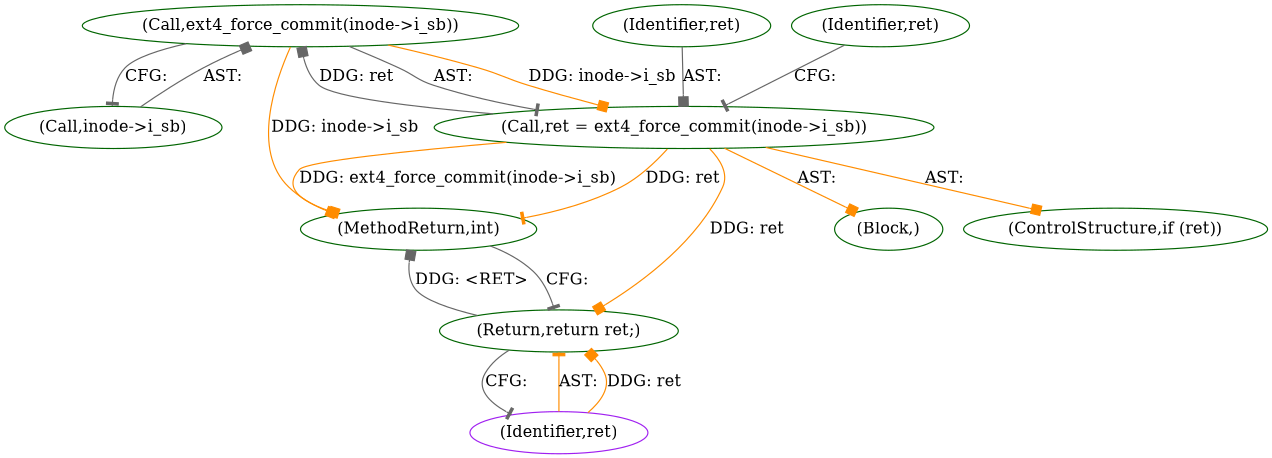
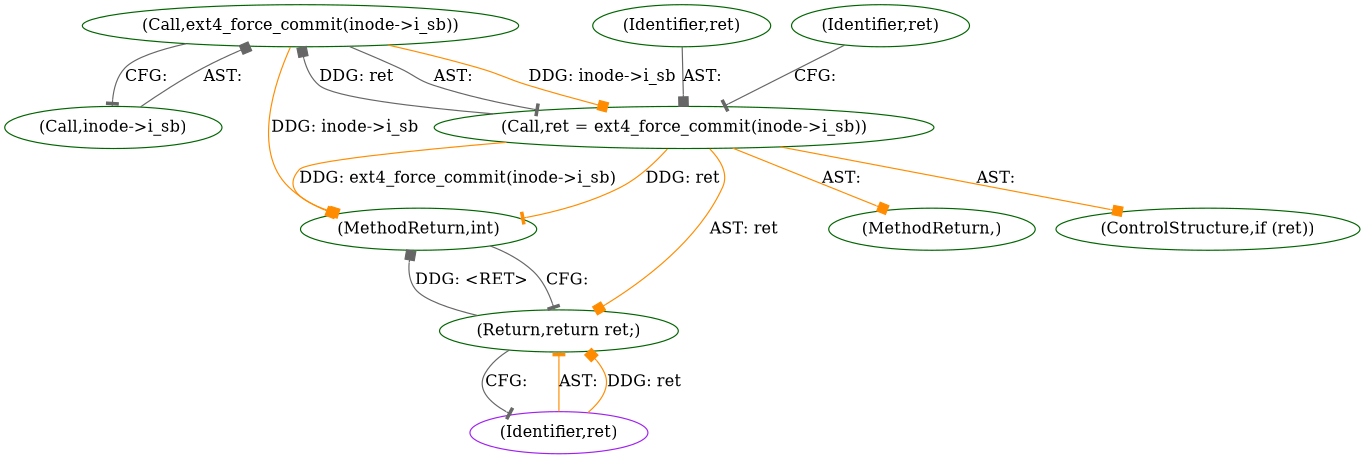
  digraph {
    node [color=darkgreen]
    edge [arrowhead=box color=gray40]
    n1 [label="(Call,ext4_force_commit(inode->i_sb))"]
    n2 [label="(Call,ret = ext4_force_commit(inode->i_sb))"]
    n3 [label="(Call,inode->i_sb)"]
    n4 [label="(MethodReturn,int)"]
    n5 [label="(Return,return ret;)"]
-   n6 [label="(Block,)"]
+   n6 [label="(MethodReturn,)"]
    n7 [label="(ControlStructure,if (ret))"]
    n8 [color=purple label="(Identifier,ret)"]
    n9 [label="(Identifier,ret)"]
    n10 [label="(Identifier,ret)"]
    n1 -> n2 [arrowhead=tee label="AST: "]
    n1 -> n2 [color=darkorange label="DDG: inode->i_sb"]
    n1 -> n3 [arrowhead=tee label="CFG: "]
    n1 -> n4 [color=darkorange label="DDG: inode->i_sb"]
    n2 -> n1 [label="DDG: ret"]
    n2 -> n4 [arrowhead=tee color=darkorange label="DDG: ret"]
    n2 -> n4 [color=darkorange label="DDG: ext4_force_commit(inode->i_sb)"]
-   n2 -> n5 [color=darkorange label="DDG: ret"]
+   n2 -> n5 [color=darkorange label="AST: ret"]
    n2 -> n6 [color=darkorange label="AST: "]
    n2 -> n7 [color=darkorange label="AST: "]
    n3 -> n1 [label="AST: "]
    n4 -> n5 [arrowhead=tee label="CFG: "]
    n5 -> n4 [label="DDG: <RET>"]
    n5 -> n8 [arrowhead=tee label="CFG: "]
    n8 -> n5 [arrowhead=tee color=darkorange label="AST: "]
    n8 -> n5 [color=darkorange label="DDG: ret"]
    n9 -> n2 [label="AST: "]
    n10 -> n2 [arrowhead=tee label="CFG: "]
  }
